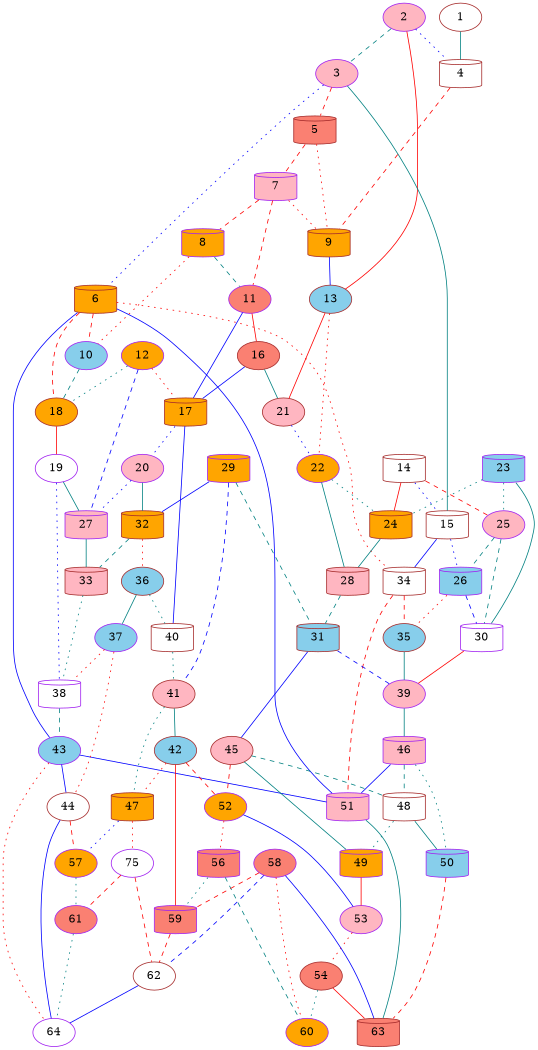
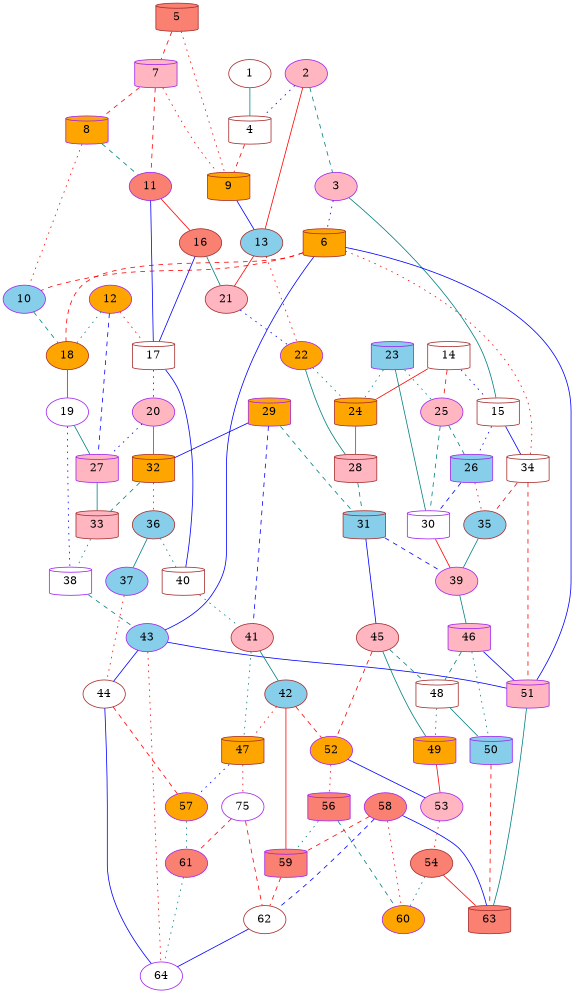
  graph {
    node [color=purple fillcolor=white shape=ellipse style=filled]
    edge [color=red style=solid weight=1.0]
    1 [color=brown]
    4 [color=brown shape=cylinder]
    9 [color=brown fillcolor=orange shape=cylinder]
    2 [fillcolor=lightpink]
    3 [fillcolor=lightpink]
    13 [color=brown fillcolor=skyblue]
    5 [color=brown fillcolor=salmon shape=cylinder]
    6 [color=brown fillcolor=orange shape=cylinder]
    15 [color=brown shape=cylinder]
    21 [color=brown fillcolor=lightpink]
    22 [fillcolor=orange]
    7 [fillcolor=lightpink shape=cylinder]
    10 [fillcolor=skyblue]
    18 [color=brown fillcolor=orange]
    34 [color=brown shape=cylinder]
    43 [fillcolor=skyblue]
    51 [fillcolor=lightpink shape=cylinder]
    26 [fillcolor=skyblue shape=cylinder]
    8 [fillcolor=orange shape=cylinder]
    11 [fillcolor=salmon]
    19
    35 [color=brown fillcolor=skyblue]
    44 [color=brown]
    64
    63 [color=brown fillcolor=salmon shape=cylinder]
    16 [color=brown fillcolor=salmon]
-   17 [color=brown fillcolor=orange shape=cylinder]
+   17 [color=brown shape=cylinder]
    20 [fillcolor=lightpink]
    40 [color=brown shape=cylinder]
    12 [fillcolor=orange]
    27 [fillcolor=lightpink shape=cylinder]
    33 [color=brown fillcolor=lightpink shape=cylinder]
    24 [color=brown fillcolor=orange shape=cylinder]
    28 [color=brown fillcolor=lightpink shape=cylinder]
    14 [color=brown shape=cylinder]
    25 [fillcolor=lightpink]
    30 [shape=cylinder]
    32 [color=brown fillcolor=orange shape=cylinder]
    38 [shape=cylinder]
    36 [color=brown fillcolor=skyblue]
    31 [color=brown fillcolor=skyblue shape=cylinder]
    23 [fillcolor=skyblue shape=cylinder]
    39 [fillcolor=lightpink]
    45 [color=brown fillcolor=lightpink]
    29 [fillcolor=orange shape=cylinder]
    41 [color=brown fillcolor=lightpink]
    42 [color=brown fillcolor=skyblue]
    47 [color=brown fillcolor=orange shape=cylinder]
    46 [fillcolor=lightpink shape=cylinder]
    52 [fillcolor=orange]
    48 [color=brown shape=cylinder]
    49 [fillcolor=orange shape=cylinder]
    37 [fillcolor=skyblue]
    57 [fillcolor=orange]
    50 [fillcolor=skyblue shape=cylinder]
    59 [fillcolor=salmon shape=cylinder]
    n57 [label=75]
    53 [fillcolor=lightpink]
    56 [fillcolor=salmon shape=cylinder]
    62 [color=brown]
    61 [fillcolor=salmon]
    54 [color=brown fillcolor=salmon]
    60 [fillcolor=orange]
    58 [fillcolor=salmon]
    1 -- 4 [color=teal weight=2.0]
    4 -- 9 [style=dashed]
    9 -- 13 [color=blue]
    2 -- 4 [color=blue style=dotted]
    2 -- 3 [color=teal style=dashed]
    2 -- 13
-   3 -- 5 [style=dashed]
    3 -- 6 [color=blue style=dotted]
    3 -- 15 [color=teal]
    13 -- 21
    13 -- 22 [style=dotted]
    5 -- 9 [style=dotted]
    5 -- 7 [style=dashed]
    6 -- 10 [style=dashed]
    6 -- 18 [style=dashed]
    6 -- 34 [style=dotted]
    6 -- 43 [color=blue]
    6 -- 51 [color=blue]
    15 -- 34 [color=blue]
    15 -- 26 [color=blue style=dotted]
    21 -- 22 [color=blue style=dotted]
    22 -- 24 [color=teal style=dotted]
    22 -- 28 [color=teal]
    7 -- 9 [style=dotted]
    7 -- 8 [style=dashed]
    7 -- 11 [style=dashed]
    10 -- 18 [color=teal style=dashed]
    18 -- 19
    34 -- 51 [style=dashed]
    34 -- 35 [style=dashed]
    43 -- 51 [color=blue]
    43 -- 44 [color=blue]
    43 -- 64 [style=dotted]
    51 -- 63 [color=teal]
    26 -- 35 [style=dotted]
    26 -- 30 [color=blue style=dashed]
    8 -- 10 [style=dotted weight=2.0]
    8 -- 11 [color=teal style=dashed]
    11 -- 16
    11 -- 17 [color=blue]
    19 -- 27 [color=teal]
    19 -- 38 [color=blue style=dotted]
    35 -- 39 [color=teal]
    44 -- 64 [color=blue]
    44 -- 57 [style=dashed]
    16 -- 21 [color=teal weight=2.0]
    16 -- 17 [color=blue]
    17 -- 20 [color=blue style=dotted]
    17 -- 40 [color=blue]
    20 -- 27 [color=blue style=dotted]
    20 -- 32 [color=teal]
    40 -- 41 [color=teal style=dotted]
    12 -- 18 [color=teal style=dotted]
    12 -- 17 [style=dotted]
    12 -- 27 [color=blue style=dashed]
    27 -- 33 [color=teal]
    33 -- 38 [color=teal style=dotted]
    24 -- 28 [color=teal]
    28 -- 31 [color=teal style=dashed]
    14 -- 15 [color=blue style=dotted]
    14 -- 24
    14 -- 25 [style=dashed]
    25 -- 26 [color=teal style=dashed]
    25 -- 30 [color=teal style=dashed]
    30 -- 39
    32 -- 33 [color=teal style=dashed]
    32 -- 36 [style=dotted]
    38 -- 43 [color=teal style=dashed]
    36 -- 40 [color=teal style=dotted weight=2.0]
    36 -- 37 [color=teal]
    31 -- 39 [color=blue style=dashed]
    31 -- 45 [color=blue]
    23 -- 24 [color=teal style=dotted]
    23 -- 25 [color=teal style=dotted]
    23 -- 30 [color=teal]
    39 -- 46 [color=teal]
    45 -- 52 [style=dashed]
    45 -- 48 [color=teal style=dashed]
    45 -- 49 [color=teal]
    29 -- 32 [color=blue]
    29 -- 31 [color=teal style=dashed]
    29 -- 41 [color=blue style=dashed]
    41 -- 42 [color=teal]
    41 -- 47 [color=teal style=dotted]
    42 -- 47 [style=dotted]
    42 -- 52 [style=dashed]
    42 -- 59
    47 -- 57 [color=blue style=dotted]
    47 -- n57 [style=dotted]
    46 -- 51 [color=blue]
    46 -- 48 [color=teal style=dashed]
    46 -- 50 [color=teal style=dotted]
    52 -- 53 [color=blue]
    52 -- 56 [style=dotted]
    48 -- 49 [color=teal style=dotted]
    48 -- 50 [color=teal]
    49 -- 53 [weight=2.0]
    37 -- 44 [style=dotted]
-   37 -- 38 [style=dotted]
    57 -- 61 [color=teal style=dotted weight=2.0]
    50 -- 63 [style=dashed]
    59 -- 62 [style=dashed]
    n57 -- 62 [style=dashed]
    n57 -- 61 [style=dashed]
    53 -- 54 [style=dotted]
    56 -- 59 [color=teal style=dotted]
    56 -- 60 [color=teal style=dashed]
    62 -- 64 [color=blue]
    61 -- 64 [color=teal style=dotted]
    54 -- 63
    54 -- 60 [color=teal style=dotted weight=2.0]
    58 -- 63 [color=blue]
    58 -- 59 [style=dashed]
    58 -- 62 [color=blue style=dashed]
    58 -- 60 [style=dotted]
  }
